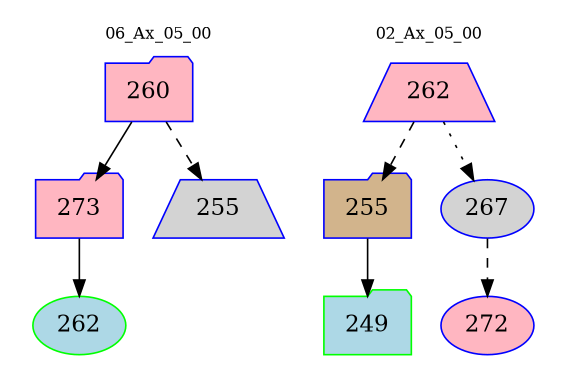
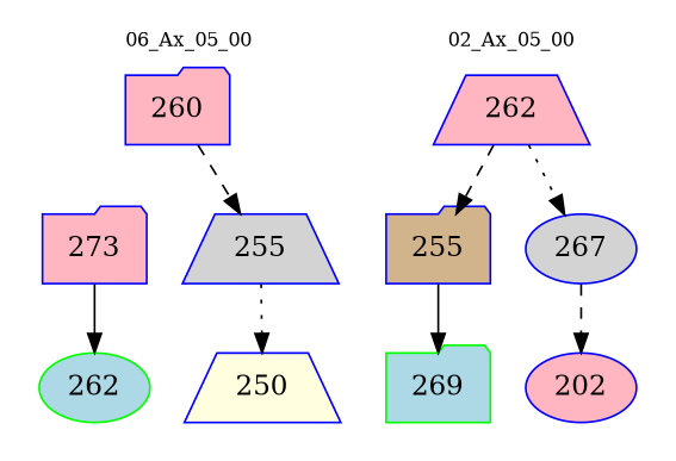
  digraph {
    node [color=blue fillcolor=lightpink shape=folder style=filled]
    edge [color=black style=solid]
    n1 [label=260]
    n2 [label=273]
    n3 [fillcolor=lightgrey label=255 shape=trapezium]
    n4 [color=green fillcolor=lightblue label=262 shape=ellipse]
+   n5 [fillcolor=lightyellow label=250 shape=trapezium]
    n6 [label=262 shape=trapezium]
    n7 [fillcolor=tan label=255]
    n8 [fillcolor=lightgrey label=267 shape=ellipse]
-   n9 [color=green fillcolor=lightblue label=249]
-   n10 [label=272 shape=ellipse]
+   n9 [color=green fillcolor=lightblue label=269]
+   n10 [label=202 shape=ellipse]
    subgraph cluster_1 {
      color=white
      fontsize=10
      label="06_Ax_05_00"
      n1
      n2
      n3
      n4
+     n5
    }
    subgraph cluster_2 {
      color=white
      fontsize=10
      label="02_Ax_05_00"
      n6
      n7
      n8
      n9
      n10
    }
-   n1 -> n2
    n1 -> n3 [style=dashed]
    n2 -> n4
+   n3 -> n5 [style=dotted]
    n6 -> n7 [style=dashed]
    n6 -> n8 [style=dotted]
    n7 -> n9
    n8 -> n10 [style=dashed]
  }
